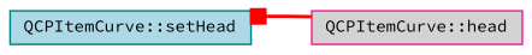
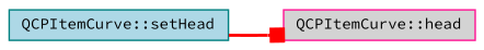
  digraph {
    rankdir=LR
    fontname="Source Code Pro"
    node [fontname="Source Code Pro" fontsize=10 shape=record style=filled]
    n1 [color=teal fillcolor=lightblue fontcolor=black height=0.2 label="QCPItemCurve::setHead" width=0.4]
    n2 [color=deeppink fillcolor=lightgrey height=0.2 label="QCPItemCurve::head" width=0.4]
-   n2 -> n1 [color=red fontname="Source Code Pro" fontsize=10 labelfontname=Helvetica labelfontsize=10 style=bold arrowhead=box]
+   n1 -> n2 [color=red fontname="Source Code Pro" fontsize=10 labelfontname=Helvetica labelfontsize=10 style=bold arrowhead=box]
  }
